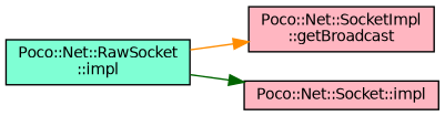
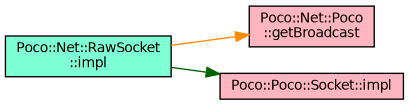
  digraph {
    rankdir=LR
    node [color=black fillcolor=lightpink fontname=Helvetica fontsize=10 shape=record style=filled]
    edge [fontname=Helvetica fontsize=10 labelfontname=Helvetica labelfontsize=10 style=solid]
    n1 [fillcolor=aquamarine fontcolor=black height=0.2 label="Poco::Net::RawSocket\l::impl" width=0.4]
-   n2 [height=0.2 label="Poco::Net::SocketImpl\l::getBroadcast" width=0.4]
-   n3 [height=0.2 label="Poco::Net::Socket::impl" width=0.4]
+   n2 [height=0.2 label="Poco::Net::Poco\l::getBroadcast" width=0.4]
+   n3 [height=0.2 label="Poco::Poco::Socket::impl" width=0.4]
    n1 -> n2 [color=darkorange]
    n1 -> n3 [color=darkgreen]
  }
